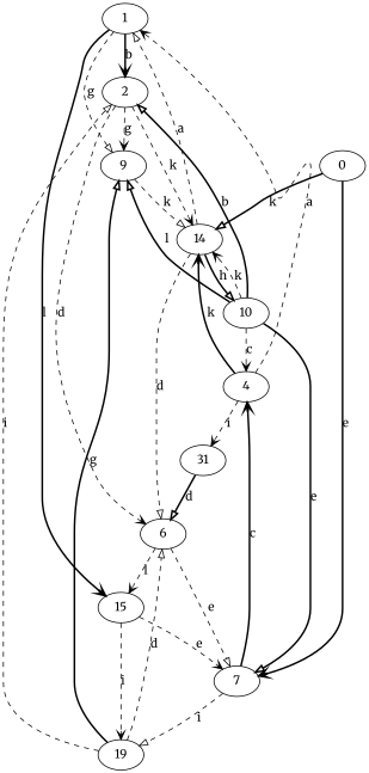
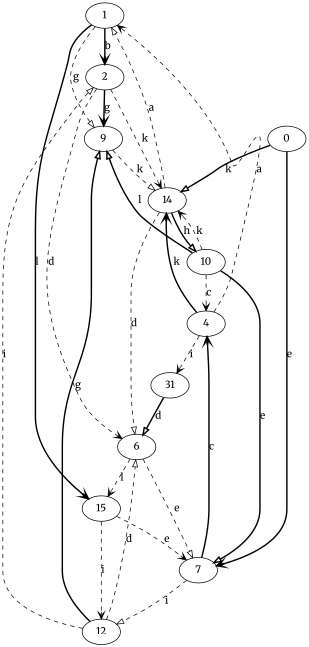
  strict digraph {
    fontname=Merriweather
    node [fontname=Merriweather]
    edge [arrowhead=vee fontname=Merriweather style=dashed]
    1
    2
    9
    15
    14
    6
    7
-   12 [label=19]
+   12
    0
    4
    10
    n12 [label=31]
    1 -> 2 [label=b style=bold]
    1 -> 9 [arrowhead=onormal label=g]
    1 -> 15 [label=l style=bold]
-   2 -> 9 [label=g]
+   2 -> 9 [label=g style=bold]
    2 -> 14 [label=k]
    2 -> 6 [label=d]
    9 -> 14 [arrowhead=onormal label=k]
    15 -> 7 [label=e]
    15 -> 12 [label=i]
    14 -> 1 [arrowhead=onormal label=a]
    14 -> 6 [arrowhead=onormal label=d]
    14 -> 10 [arrowhead=onormal label=h style=bold]
    6 -> 15 [label=l]
    6 -> 7 [arrowhead=onormal label=e]
    7 -> 12 [arrowhead=onormal label=i]
    7 -> 4 [label=c style=bold]
    12 -> 2 [arrowhead=onormal label=i]
    12 -> 9 [arrowhead=onormal label=g style=bold]
    12 -> 6 [arrowhead=onormal label=d]
    0 -> 14 [arrowhead=onormal label=k style=bold]
    0 -> 7 [label=e style=bold]
    4 -> 1 [label=a]
    4 -> 14 [label=k style=bold]
    4 -> n12 [label=i]
-   10 -> 2 [arrowhead=onormal label=b style=bold]
    10 -> 9 [arrowhead=onormal label=l style=bold]
    10 -> 14 [label=k]
    10 -> 7 [arrowhead=onormal label=e style=bold]
    10 -> 4 [label=c]
    n12 -> 6 [arrowhead=onormal label=d style=bold]
  }
